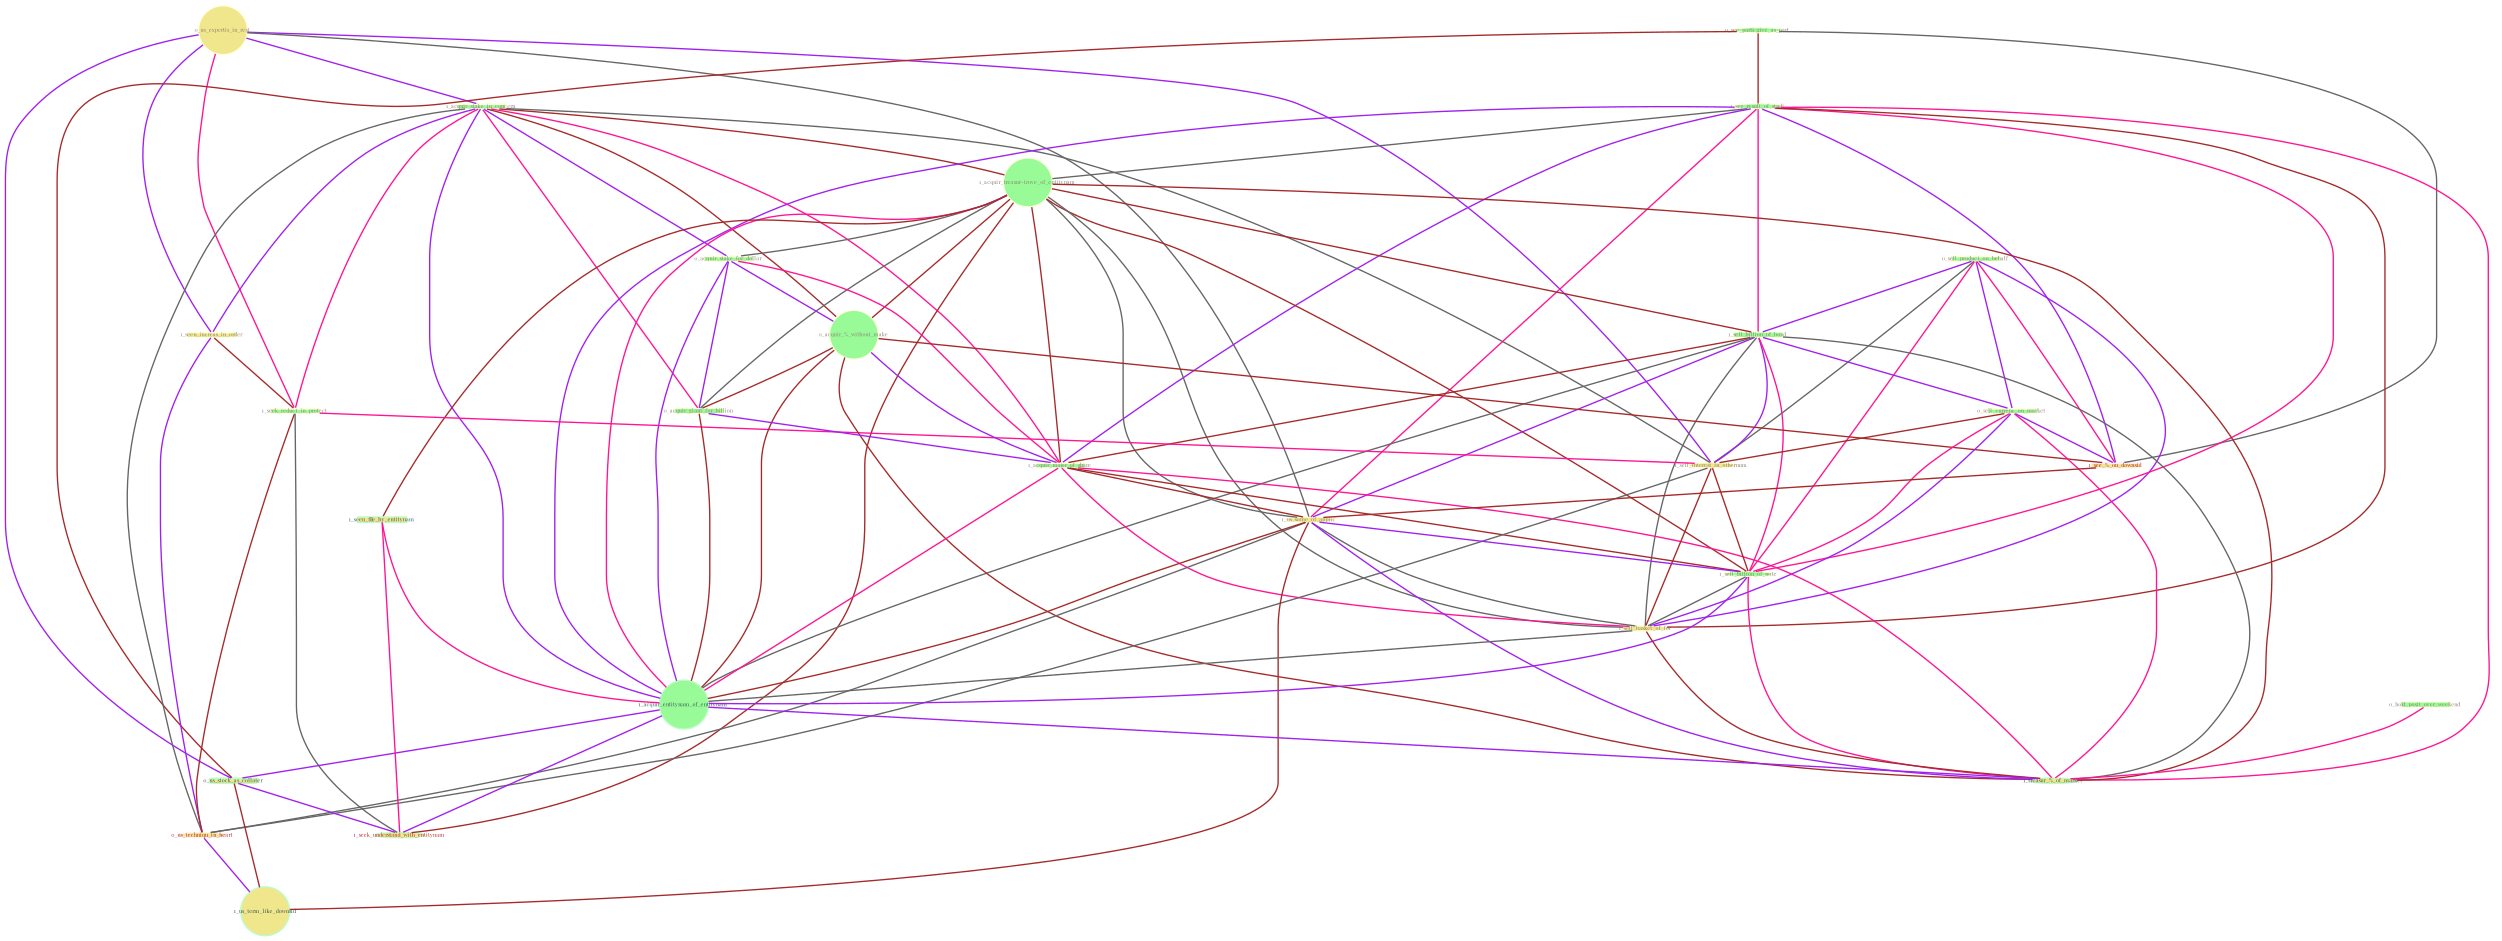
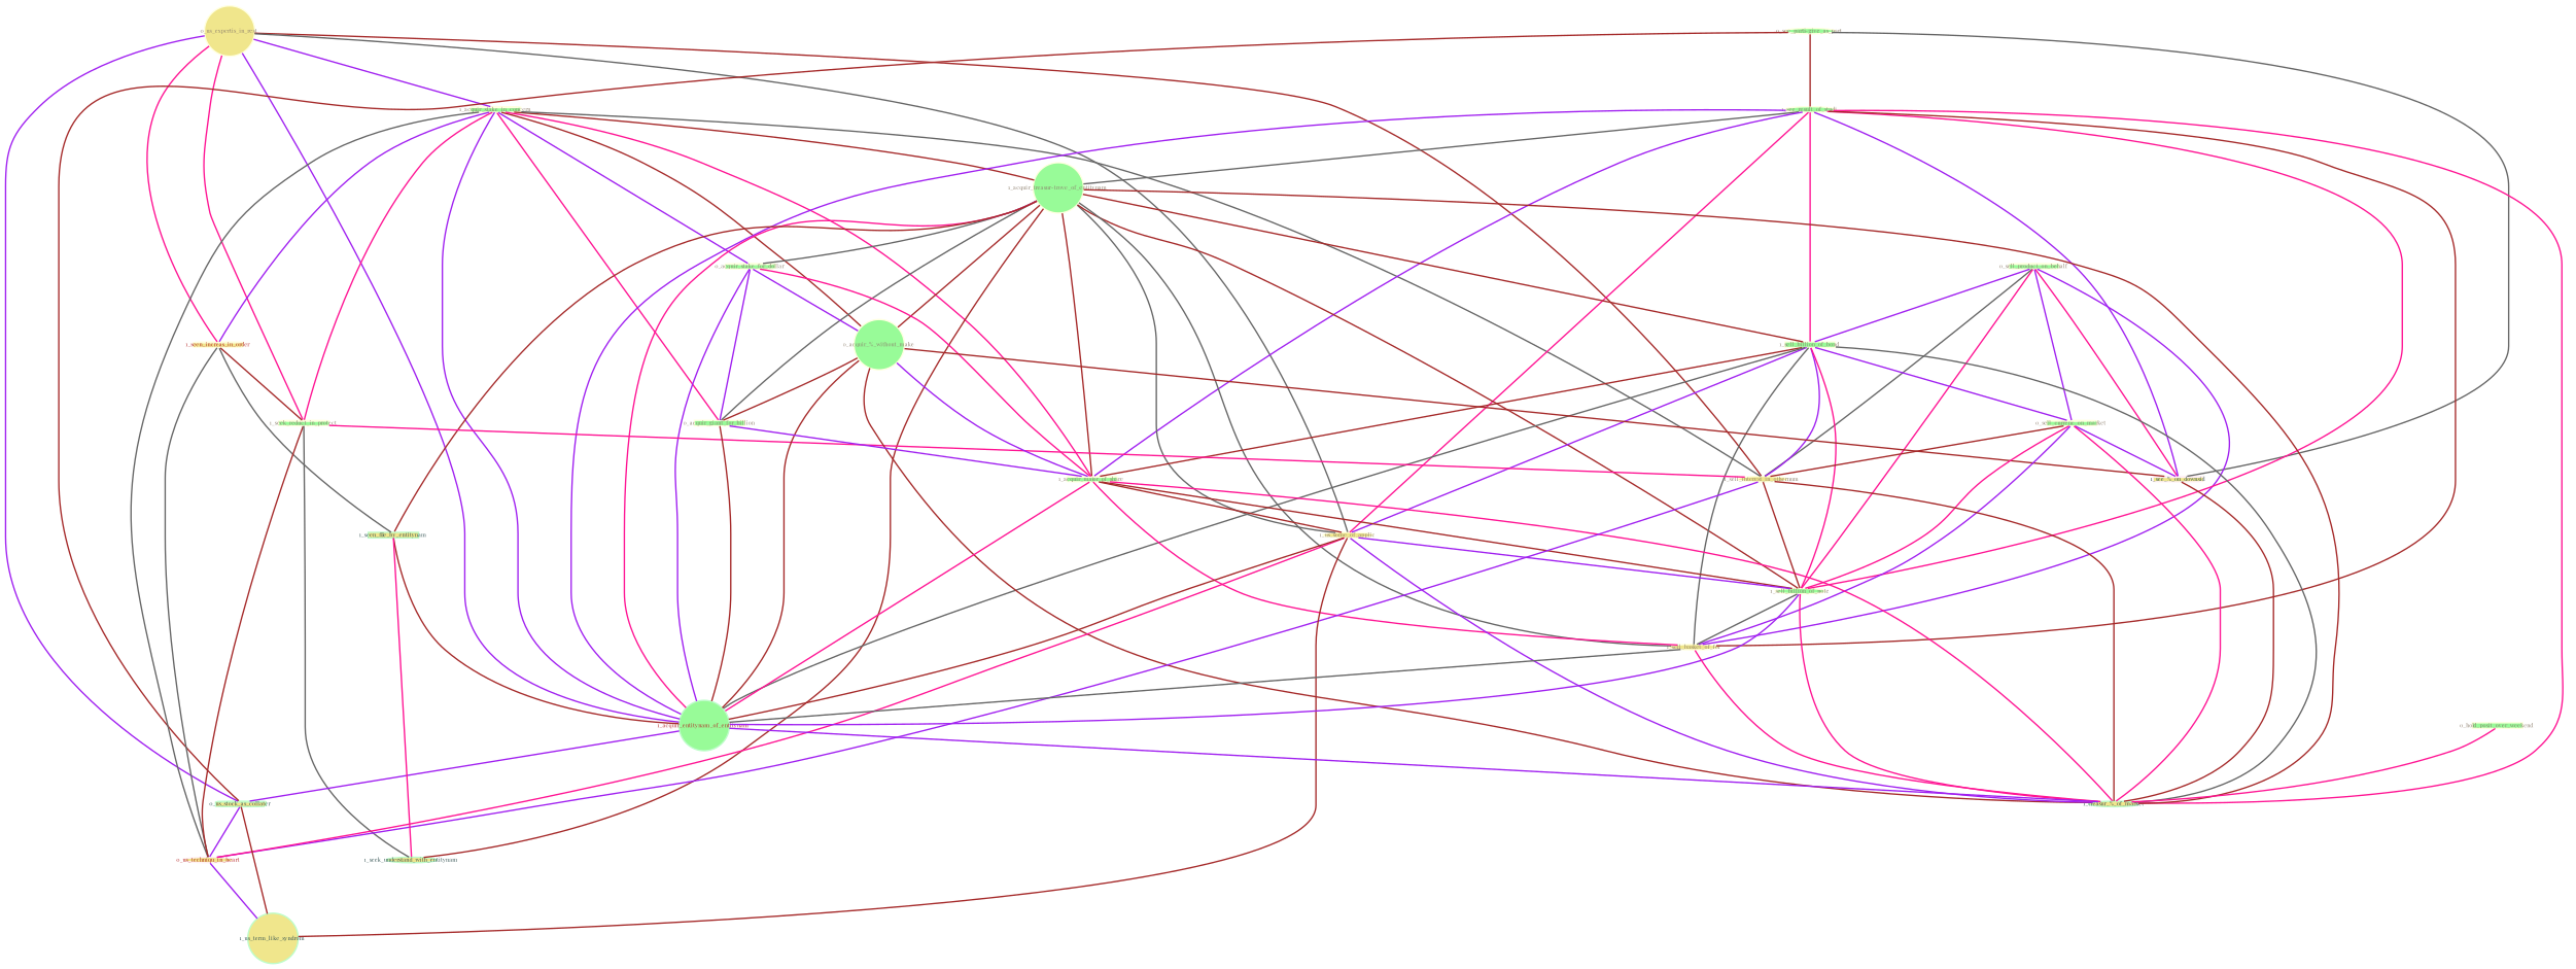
  graph {
    fontname="Playfair Display"
    node [color="#ffffe0" fillcolor=palegreen fixedsize=true fontcolor="#8b7d6b" fontname="Playfair Display" fontsize=4 shape=ellipse style=filled]
    edge [color=brown fontname="Playfair Display" w=1]
    "0_us_expertis_in_rest " [fillcolor=khaki height=.06 shape=circle width=.5]
    "0_see_parti-give_as_part " [height=.06 width=.5]
    "0_sell_product_on_behalf " [height=.06 shape=cylinder width=.5]
    "1_acquir_stake_in_concern " [height=.06 shape=cylinder width=.5]
    "1_see_result_of_studi " [height=.06 width=.5]
    "1_acquir_treasur-trove_of_entitynam " [height=.06 shape=circle width=.5]
    "1_sell_billion_of_bond " [height=.06 shape=box width=.5]
    "0_acquir_stake_for_dollar " [height=.06 shape=cylinder width=.5]
-   "1_seen_increas_in_order " [fillcolor=khaki height=.06 shape=cylinder width=.5]
+   "1_seen_increas_in_order " [fillcolor=khaki fontcolor="#b22222" height=.06 shape=cylinder width=.5]
    "1_seek_reduct_in_protect " [height=.06 shape=cylinder width=.5]
    "0_acquir_%_without_make " [height=.06 shape=circle width=.5]
    "0_acquir_giant_for_billion " [height=.06 shape=box width=.5]
    "0_sell_currenc_on_market " [height=.06 shape=cylinder width=.5]
    "0_hold_posit_over_weekend " [height=.06 shape=box width=.5]
    "1_acquir_major_of_share " [height=.06 shape=cylinder width=.5]
    "1_sell_interest_in_othernum " [fillcolor=khaki height=.06 width=.5]
    "1_us_some_of_applic " [fillcolor=khaki height=.06 width=.5]
    "1_sell_billion_of_note " [height=.06 width=.5]
    n19 [fillcolor=khaki height=.06 label="1_sell_basket_of_for" width=.5]
    "0_us_techniqu_in_heart " [color="#fff0f5" fillcolor=khaki fontcolor="#b22222" height=.06 width=.5]
-   "1_see_%_on_downsid " [color="#fff0f5" fillcolor=khaki fontcolor="#b22222" height=.06 shape=cylinder width=.5]
+   "1_see_%_on_downsid " [color="#fff0f5" fillcolor=khaki fontcolor="#2f4f4f" height=.06 shape=cylinder width=.5]
    "0_us_stock_as_collater " [color="#BDFCC9" fillcolor=khaki fontcolor="#2f4f4f" height=.06 shape=cylinder width=.5]
-   "1_acquir_entitynam_of_entitynam " [color="#BDFCC9" fontcolor="#2f4f4f" height=.06 shape=circle width=.5]
+   "1_acquir_entitynam_of_entitynam " [color="#BDFCC9" fontcolor="#b22222" height=.06 shape=circle width=.5]
    n24 [color="#BDFCC9" fillcolor=khaki fontcolor="#2f4f4f" height=.06 label="1_treasur_%_of_market" width=.5]
    "1_seen_file_by_entitynam " [color="#BDFCC9" fillcolor=khaki fontcolor="#2f4f4f" height=.06 shape=box width=.5]
-   "1_seek_understand_with_entitynam " [color="#BDFCC9" fillcolor=khaki fontcolor="#b22222" height=.06 width=.5]
-   "1_us_term_like_syndrom " [color="#BDFCC9" fillcolor=khaki fontcolor="#2f4f4f" height=.06 shape=circle width=.5 label="1_us_term_like_downsid"]
+   "1_seek_understand_with_entitynam " [color="#BDFCC9" fillcolor=khaki fontcolor="#2f4f4f" height=.06 width=.5]
+   "1_us_term_like_syndrom " [color="#BDFCC9" fillcolor=khaki fontcolor="#2f4f4f" height=.06 shape=circle width=.5]
    subgraph sub_1 {
      "0_us_expertis_in_rest "
      "0_see_parti-give_as_part "
      "0_sell_product_on_behalf "
      "1_acquir_stake_in_concern "
      "1_see_result_of_studi "
      "1_acquir_treasur-trove_of_entitynam "
      "1_sell_billion_of_bond "
      "0_acquir_stake_for_dollar "
      "1_seen_increas_in_order "
      "1_seek_reduct_in_protect "
      "0_acquir_%_without_make "
      "0_acquir_giant_for_billion "
      "0_sell_currenc_on_market "
      "0_hold_posit_over_weekend "
      "1_acquir_major_of_share "
      "1_sell_interest_in_othernum "
      "1_us_some_of_applic "
      "1_sell_billion_of_note "
      n19
    }
    subgraph sub_2 {
      "0_us_techniqu_in_heart "
      "1_see_%_on_downsid "
    }
    "0_us_expertis_in_rest " -- "1_acquir_stake_in_concern " [color=purple]
-   "0_us_expertis_in_rest " -- "1_seen_increas_in_order " [color=purple]
+   "0_us_expertis_in_rest " -- "1_seen_increas_in_order " [color=deeppink]
    "0_us_expertis_in_rest " -- "1_seek_reduct_in_protect " [color=deeppink]
-   "0_us_expertis_in_rest " -- "1_sell_interest_in_othernum " [color=purple]
+   "0_us_expertis_in_rest " -- "1_sell_interest_in_othernum "
    "0_us_expertis_in_rest " -- "1_us_some_of_applic " [color=gray40]
    "0_us_expertis_in_rest " -- "0_us_stock_as_collater " [color=purple]
    "0_see_parti-give_as_part " -- "1_see_result_of_studi "
    "0_see_parti-give_as_part " -- "1_see_%_on_downsid " [color=gray40]
    "0_see_parti-give_as_part " -- "0_us_stock_as_collater "
    "0_sell_product_on_behalf " -- "1_sell_billion_of_bond " [color=purple]
    "0_sell_product_on_behalf " -- "0_sell_currenc_on_market " [color=purple w=2]
    "0_sell_product_on_behalf " -- "1_sell_interest_in_othernum " [color=gray40]
    "0_sell_product_on_behalf " -- "1_sell_billion_of_note " [color=deeppink]
    "0_sell_product_on_behalf " -- n19 [color=purple]
    "0_sell_product_on_behalf " -- "1_see_%_on_downsid " [color=deeppink]
    "1_acquir_stake_in_concern " -- "1_acquir_treasur-trove_of_entitynam "
    "1_acquir_stake_in_concern " -- "0_acquir_stake_for_dollar " [color=purple w=2]
    "1_acquir_stake_in_concern " -- "1_seen_increas_in_order " [color=purple]
    "1_acquir_stake_in_concern " -- "1_seek_reduct_in_protect " [color=deeppink]
    "1_acquir_stake_in_concern " -- "0_acquir_%_without_make "
    "1_acquir_stake_in_concern " -- "0_acquir_giant_for_billion " [color=deeppink]
    "1_acquir_stake_in_concern " -- "1_acquir_major_of_share " [color=deeppink]
    "1_acquir_stake_in_concern " -- "1_sell_interest_in_othernum " [color=gray40]
    "1_acquir_stake_in_concern " -- "0_us_techniqu_in_heart " [color=gray40]
    "1_acquir_stake_in_concern " -- "1_acquir_entitynam_of_entitynam " [color=purple]
    "1_see_result_of_studi " -- "1_acquir_treasur-trove_of_entitynam " [color=gray40]
    "1_see_result_of_studi " -- "1_sell_billion_of_bond " [color=deeppink]
    "1_see_result_of_studi " -- "1_acquir_major_of_share " [color=purple]
    "1_see_result_of_studi " -- "1_us_some_of_applic " [color=deeppink]
    "1_see_result_of_studi " -- "1_sell_billion_of_note " [color=deeppink]
    "1_see_result_of_studi " -- n19
    "1_see_result_of_studi " -- "1_see_%_on_downsid " [color=purple]
    "1_see_result_of_studi " -- "1_acquir_entitynam_of_entitynam " [color=purple]
    "1_see_result_of_studi " -- n24 [color=deeppink]
    "1_acquir_treasur-trove_of_entitynam " -- "1_sell_billion_of_bond "
    "1_acquir_treasur-trove_of_entitynam " -- "0_acquir_stake_for_dollar " [color=gray40]
    "1_acquir_treasur-trove_of_entitynam " -- "0_acquir_%_without_make "
    "1_acquir_treasur-trove_of_entitynam " -- "0_acquir_giant_for_billion " [color=gray40]
    "1_acquir_treasur-trove_of_entitynam " -- "1_acquir_major_of_share " [w=2]
    "1_acquir_treasur-trove_of_entitynam " -- "1_us_some_of_applic " [color=gray40]
    "1_acquir_treasur-trove_of_entitynam " -- "1_sell_billion_of_note "
    "1_acquir_treasur-trove_of_entitynam " -- n19 [color=gray40]
    "1_acquir_treasur-trove_of_entitynam " -- "1_acquir_entitynam_of_entitynam " [color=deeppink w=3]
    "1_acquir_treasur-trove_of_entitynam " -- n24
    "1_acquir_treasur-trove_of_entitynam " -- "1_seen_file_by_entitynam "
    "1_acquir_treasur-trove_of_entitynam " -- "1_seek_understand_with_entitynam "
    "1_sell_billion_of_bond " -- "0_sell_currenc_on_market " [color=purple]
    "1_sell_billion_of_bond " -- "1_acquir_major_of_share "
    "1_sell_billion_of_bond " -- "1_sell_interest_in_othernum " [color=purple]
    "1_sell_billion_of_bond " -- "1_us_some_of_applic " [color=purple]
    "1_sell_billion_of_bond " -- "1_sell_billion_of_note " [color=deeppink w=3]
    "1_sell_billion_of_bond " -- n19 [color=gray40 w=2]
    "1_sell_billion_of_bond " -- "1_acquir_entitynam_of_entitynam " [color=gray40]
    "1_sell_billion_of_bond " -- n24 [color=gray40]
    "0_acquir_stake_for_dollar " -- "0_acquir_%_without_make " [color=purple]
    "0_acquir_stake_for_dollar " -- "0_acquir_giant_for_billion " [color=purple w=2]
    "0_acquir_stake_for_dollar " -- "1_acquir_major_of_share " [color=deeppink]
    "0_acquir_stake_for_dollar " -- "1_acquir_entitynam_of_entitynam " [color=purple]
    "1_seen_increas_in_order " -- "1_seek_reduct_in_protect "
-   "1_seen_increas_in_order " -- "0_us_techniqu_in_heart " [color=purple]
+   "1_seen_increas_in_order " -- "0_us_techniqu_in_heart " [color=gray40]
+   "1_seen_increas_in_order " -- "1_seen_file_by_entitynam " [color=gray40]
    "1_seek_reduct_in_protect " -- "1_sell_interest_in_othernum " [color=deeppink]
    "1_seek_reduct_in_protect " -- "0_us_techniqu_in_heart "
    "1_seek_reduct_in_protect " -- "1_seek_understand_with_entitynam " [color=gray40]
    "0_acquir_%_without_make " -- "0_acquir_giant_for_billion "
    "0_acquir_%_without_make " -- "1_acquir_major_of_share " [color=purple]
    "0_acquir_%_without_make " -- "1_see_%_on_downsid "
    "0_acquir_%_without_make " -- "1_acquir_entitynam_of_entitynam "
    "0_acquir_%_without_make " -- n24
    "0_acquir_giant_for_billion " -- "1_acquir_major_of_share " [color=purple]
    "0_acquir_giant_for_billion " -- "1_acquir_entitynam_of_entitynam "
    "0_sell_currenc_on_market " -- "1_sell_interest_in_othernum "
    "0_sell_currenc_on_market " -- "1_sell_billion_of_note " [color=deeppink]
    "0_sell_currenc_on_market " -- n19 [color=purple]
    "0_sell_currenc_on_market " -- "1_see_%_on_downsid " [color=purple]
    "0_sell_currenc_on_market " -- n24 [color=deeppink]
    "0_hold_posit_over_weekend " -- n24 [color=deeppink]
    "1_acquir_major_of_share " -- "1_us_some_of_applic "
    "1_acquir_major_of_share " -- "1_sell_billion_of_note "
    "1_acquir_major_of_share " -- n19 [color=deeppink]
    "1_acquir_major_of_share " -- "1_acquir_entitynam_of_entitynam " [color=deeppink w=2]
    "1_acquir_major_of_share " -- n24 [color=deeppink]
    "1_sell_interest_in_othernum " -- "1_sell_billion_of_note "
-   "1_sell_interest_in_othernum " -- n19
-   "1_sell_interest_in_othernum " -- "0_us_techniqu_in_heart " [color=gray40]
+   "1_sell_interest_in_othernum " -- n24
+   "1_sell_interest_in_othernum " -- "0_us_techniqu_in_heart " [color=purple]
    "1_us_some_of_applic " -- "1_sell_billion_of_note " [color=purple]
-   "1_us_some_of_applic " -- n19 [color=gray40]
-   "1_us_some_of_applic " -- "0_us_techniqu_in_heart " [color=gray40]
+   "1_us_some_of_applic " -- "0_us_techniqu_in_heart " [color=deeppink]
    "1_us_some_of_applic " -- "1_acquir_entitynam_of_entitynam "
    "1_us_some_of_applic " -- n24 [color=purple]
    "1_us_some_of_applic " -- "1_us_term_like_syndrom "
    "1_sell_billion_of_note " -- n19 [color=gray40 w=2]
    "1_sell_billion_of_note " -- "1_acquir_entitynam_of_entitynam " [color=purple]
    "1_sell_billion_of_note " -- n24 [color=deeppink]
    n19 -- "1_acquir_entitynam_of_entitynam " [color=gray40]
-   n19 -- n24
+   n19 -- n24 [color=deeppink]
    "0_us_techniqu_in_heart " -- "1_us_term_like_syndrom " [color=purple]
-   "1_see_%_on_downsid " -- "1_us_some_of_applic "
-   "0_us_stock_as_collater " -- "1_seek_understand_with_entitynam " [color=purple]
+   "1_see_%_on_downsid " -- n24
+   "0_us_stock_as_collater " -- "0_us_techniqu_in_heart " [color=purple]
    "0_us_stock_as_collater " -- "1_us_term_like_syndrom "
    "1_acquir_entitynam_of_entitynam " -- "0_us_stock_as_collater " [color=purple]
    "1_acquir_entitynam_of_entitynam " -- n24 [color=purple]
-   "1_seen_file_by_entitynam " -- "1_acquir_entitynam_of_entitynam " [color=deeppink]
+   "1_seen_file_by_entitynam " -- "1_acquir_entitynam_of_entitynam "
    "1_seen_file_by_entitynam " -- "1_seek_understand_with_entitynam " [color=deeppink]
-   "1_seek_understand_with_entitynam " -- "1_acquir_entitynam_of_entitynam " [color=purple]
+   "0_us_expertis_in_rest " -- "1_acquir_entitynam_of_entitynam " [color=purple]
  }
